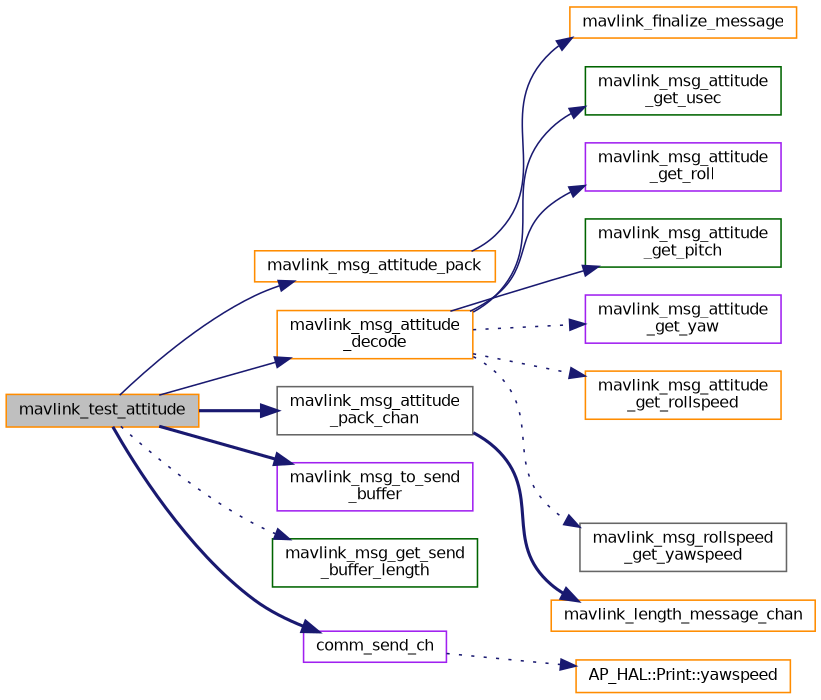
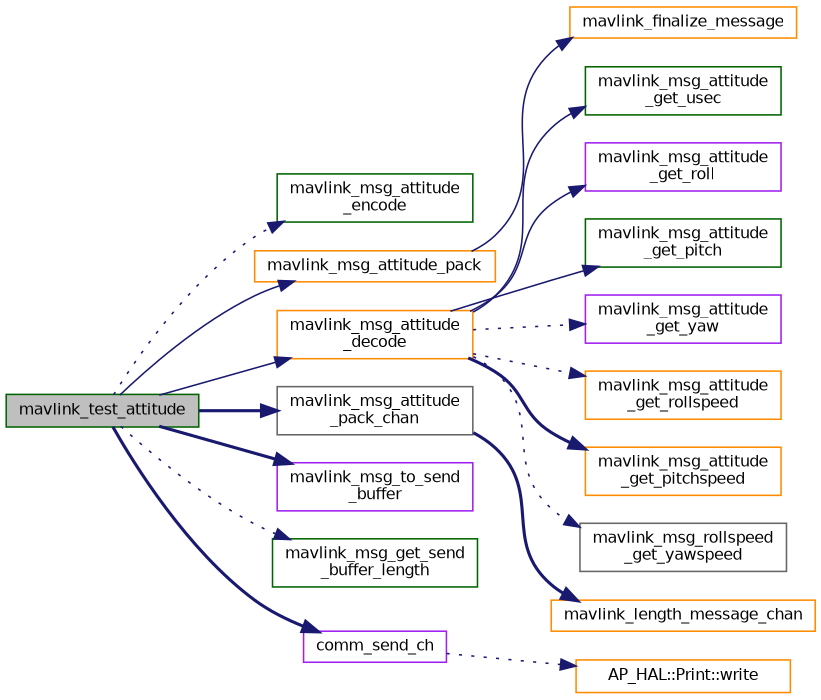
  digraph {
    rankdir=LR
    node [color=darkorange fillcolor=white fontname=Helvetica fontsize=10 shape=record style=filled]
    edge [color=midnightblue fontname=Helvetica fontsize=10 labelfontname=Helvetica labelfontsize=10 style=dotted]
-   n1 [fillcolor=grey75 fontcolor=black height=0.2 label=mavlink_test_attitude width=0.4]
+   n1 [color=darkgreen fillcolor=grey75 fontcolor=black height=0.2 label=mavlink_test_attitude width=0.4]
+   n2 [color=darkgreen height=0.2 label="mavlink_msg_attitude\l_encode" width=0.4]
    n3 [height=0.2 label=mavlink_msg_attitude_pack width=0.4]
    n4 [height=0.2 label="mavlink_msg_attitude\l_decode" width=0.4]
    n5 [color=gray40 height=0.2 label="mavlink_msg_attitude\l_pack_chan" width=0.4]
    n6 [color=purple height=0.2 label="mavlink_msg_to_send\l_buffer" width=0.4]
    n7 [color=darkgreen height=0.2 label="mavlink_msg_get_send\l_buffer_length" width=0.4]
    n8 [color=purple height=0.2 label=comm_send_ch width=0.4]
    n9 [height=0.2 label=mavlink_finalize_message width=0.4]
    n10 [color=darkgreen height=0.2 label="mavlink_msg_attitude\l_get_usec" width=0.4]
    n11 [color=purple height=0.2 label="mavlink_msg_attitude\l_get_roll" width=0.4]
    n12 [color=darkgreen height=0.2 label="mavlink_msg_attitude\l_get_pitch" width=0.4]
    n13 [color=purple height=0.2 label="mavlink_msg_attitude\l_get_yaw" width=0.4]
    n14 [height=0.2 label="mavlink_msg_attitude\l_get_rollspeed" width=0.4]
+   n15 [height=0.2 label="mavlink_msg_attitude\l_get_pitchspeed" width=0.4]
    n16 [color=gray40 height=0.2 label="mavlink_msg_rollspeed\l_get_yawspeed" width=0.4]
    n17 [height=0.2 label=mavlink_length_message_chan width=0.4]
-   n18 [height=0.2 label="AP_HAL::Print::yawspeed" width=0.4]
+   n18 [height=0.2 label="AP_HAL::Print::write" width=0.4]
+   n1 -> n2
    n1 -> n3 [style=solid]
    n1 -> n4 [style=solid]
    n1 -> n5 [style=bold]
    n1 -> n6 [style=bold]
    n1 -> n7
    n1 -> n8 [style=bold]
    n3 -> n9 [style=solid]
    n4 -> n10 [style=solid]
    n4 -> n11 [style=solid]
    n4 -> n12 [style=solid]
    n4 -> n13
    n4 -> n14
+   n4 -> n15 [style=bold]
    n4 -> n16
    n5 -> n17 [style=bold]
    n8 -> n18
  }
